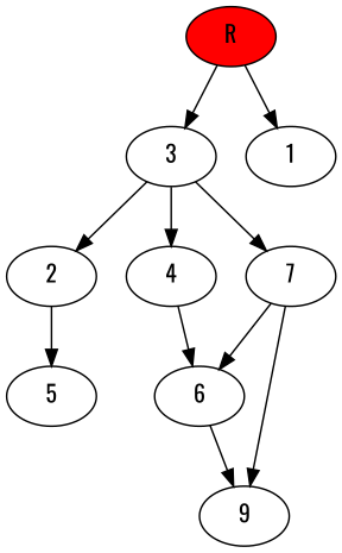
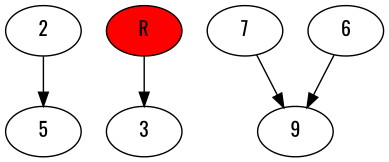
  digraph {
    fontname=Oswald
    node [fontname=Oswald]
    edge [fontname=Oswald]
    2
    5
    3
-   4
    7
    6
    9
    R [fillcolor="#ff0000" style=filled]
-   1
    2 -> 5
-   3 -> 2
-   3 -> 4
-   3 -> 7
-   4 -> 6
-   7 -> 6
    7 -> 9
    6 -> 9
    R -> 3
-   R -> 1
  }
